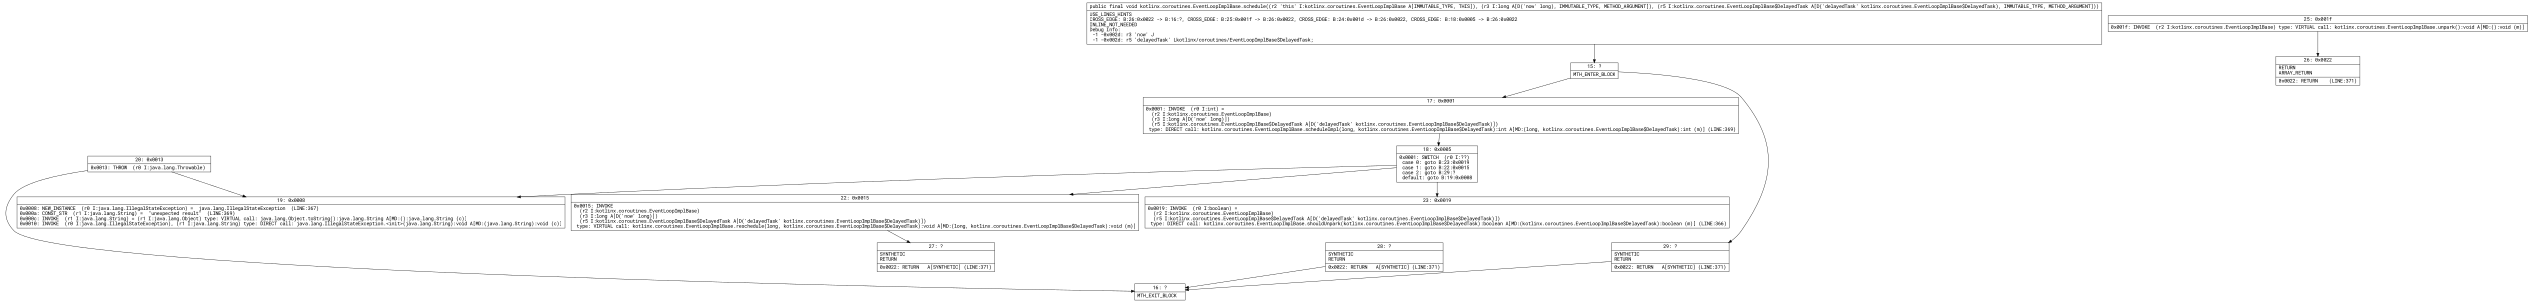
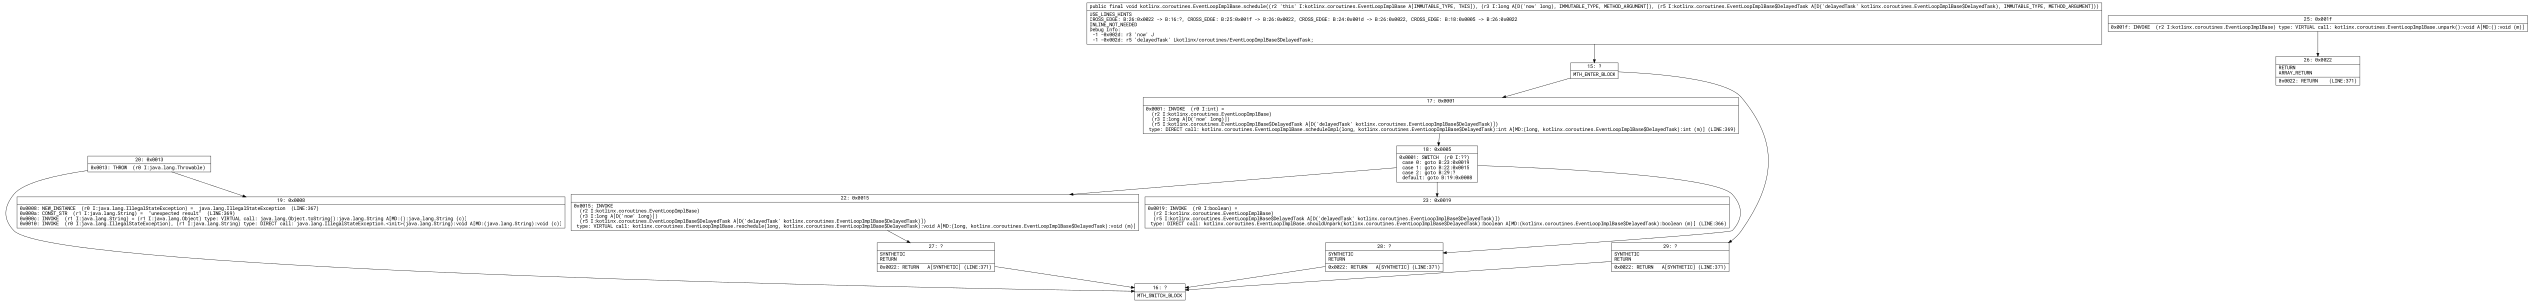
  digraph {
    fontname="Roboto Mono"
    node [fontname="Roboto Mono" shape=record]
    edge [fontname="Roboto Mono"]
    n1 [label="{15\:\ ?|MTH_ENTER_BLOCK\l}"]
    n2 [label="{17\:\ 0x0001|0x0001: INVOKE  (r0 I:int) = \l  (r2 I:kotlinx.coroutines.EventLoopImplBase)\l  (r3 I:long A[D('now' long)])\l  (r5 I:kotlinx.coroutines.EventLoopImplBase$DelayedTask A[D('delayedTask' kotlinx.coroutines.EventLoopImplBase$DelayedTask)])\l type: DIRECT call: kotlinx.coroutines.EventLoopImplBase.scheduleImpl(long, kotlinx.coroutines.EventLoopImplBase$DelayedTask):int A[MD:(long, kotlinx.coroutines.EventLoopImplBase$DelayedTask):int (m)] (LINE:369)\l}"]
    n3 [label="{29\:\ ?|SYNTHETIC\lRETURN\l|0x0022: RETURN   A[SYNTHETIC] (LINE:371)\l}"]
    n4 [label="{18\:\ 0x0005|0x0001: SWITCH  (r0 I:??)\l case 0: goto B:23:0x0019\l case 1: goto B:22:0x0015\l case 2: goto B:29:?\l default: goto B:19:0x0008 \l}"]
    n5 [label="{19\:\ 0x0008|0x0008: NEW_INSTANCE  (r0 I:java.lang.IllegalStateException) =  java.lang.IllegalStateException  (LINE:367)\l0x000a: CONST_STR  (r1 I:java.lang.String) =  \"unexpected result\"  (LINE:369)\l0x000c: INVOKE  (r1 I:java.lang.String) = (r1 I:java.lang.Object) type: VIRTUAL call: java.lang.Object.toString():java.lang.String A[MD:():java.lang.String (c)]\l0x0010: INVOKE  (r0 I:java.lang.IllegalStateException), (r1 I:java.lang.String) type: DIRECT call: java.lang.IllegalStateException.\<init\>(java.lang.String):void A[MD:(java.lang.String):void (c)]\l}"]
    n6 [label="{22\:\ 0x0015|0x0015: INVOKE  \l  (r2 I:kotlinx.coroutines.EventLoopImplBase)\l  (r3 I:long A[D('now' long)])\l  (r5 I:kotlinx.coroutines.EventLoopImplBase$DelayedTask A[D('delayedTask' kotlinx.coroutines.EventLoopImplBase$DelayedTask)])\l type: VIRTUAL call: kotlinx.coroutines.EventLoopImplBase.reschedule(long, kotlinx.coroutines.EventLoopImplBase$DelayedTask):void A[MD:(long, kotlinx.coroutines.EventLoopImplBase$DelayedTask):void (m)]\l}"]
    n7 [label="{23\:\ 0x0019|0x0019: INVOKE  (r0 I:boolean) = \l  (r2 I:kotlinx.coroutines.EventLoopImplBase)\l  (r5 I:kotlinx.coroutines.EventLoopImplBase$DelayedTask A[D('delayedTask' kotlinx.coroutines.EventLoopImplBase$DelayedTask)])\l type: DIRECT call: kotlinx.coroutines.EventLoopImplBase.shouldUnpark(kotlinx.coroutines.EventLoopImplBase$DelayedTask):boolean A[MD:(kotlinx.coroutines.EventLoopImplBase$DelayedTask):boolean (m)] (LINE:366)\l}"]
    n8 [label="{27\:\ ?|SYNTHETIC\lRETURN\l|0x0022: RETURN   A[SYNTHETIC] (LINE:371)\l}"]
-   n9 [label="{16\:\ ?|MTH_EXIT_BLOCK\l}"]
+   n9 [label="{16\:\ ?|MTH_SWITCH_BLOCK\l}"]
    n10 [label="{20\:\ 0x0013|0x0013: THROW  (r0 I:java.lang.Throwable) \l}"]
    n11 [label="{25\:\ 0x001f|0x001f: INVOKE  (r2 I:kotlinx.coroutines.EventLoopImplBase) type: VIRTUAL call: kotlinx.coroutines.EventLoopImplBase.unpark():void A[MD:():void (m)]\l}"]
    n12 [label="{26\:\ 0x0022|RETURN\lARRAY_RETURN\l|0x0022: RETURN    (LINE:371)\l}"]
    n13 [label="{28\:\ ?|SYNTHETIC\lRETURN\l|0x0022: RETURN   A[SYNTHETIC] (LINE:371)\l}"]
    n14 [label="{public final void kotlinx.coroutines.EventLoopImplBase.schedule((r2 'this' I:kotlinx.coroutines.EventLoopImplBase A[IMMUTABLE_TYPE, THIS]), (r3 I:long A[D('now' long), IMMUTABLE_TYPE, METHOD_ARGUMENT]), (r5 I:kotlinx.coroutines.EventLoopImplBase$DelayedTask A[D('delayedTask' kotlinx.coroutines.EventLoopImplBase$DelayedTask), IMMUTABLE_TYPE, METHOD_ARGUMENT]))  | USE_LINES_HINTS\lCROSS_EDGE: B:26:0x0022 \-\> B:16:?, CROSS_EDGE: B:25:0x001f \-\> B:26:0x0022, CROSS_EDGE: B:24:0x001d \-\> B:26:0x0022, CROSS_EDGE: B:18:0x0005 \-\> B:26:0x0022\lINLINE_NOT_NEEDED\lDebug Info:\l  \-1 \-0x002d: r3 'now' J\l  \-1 \-0x002d: r5 'delayedTask' Lkotlinx\/coroutines\/EventLoopImplBase$DelayedTask;\l}"]
    n1 -> n2
    n1 -> n3
    n2 -> n4
    n3 -> n9
-   n4 -> n5
+   n4 -> n13
    n4 -> n6
    n4 -> n7
    n6 -> n8
+   n8 -> n9
    n10 -> n5
    n10 -> n9
    n11 -> n12
    n13 -> n9
    n14 -> n1
  }
